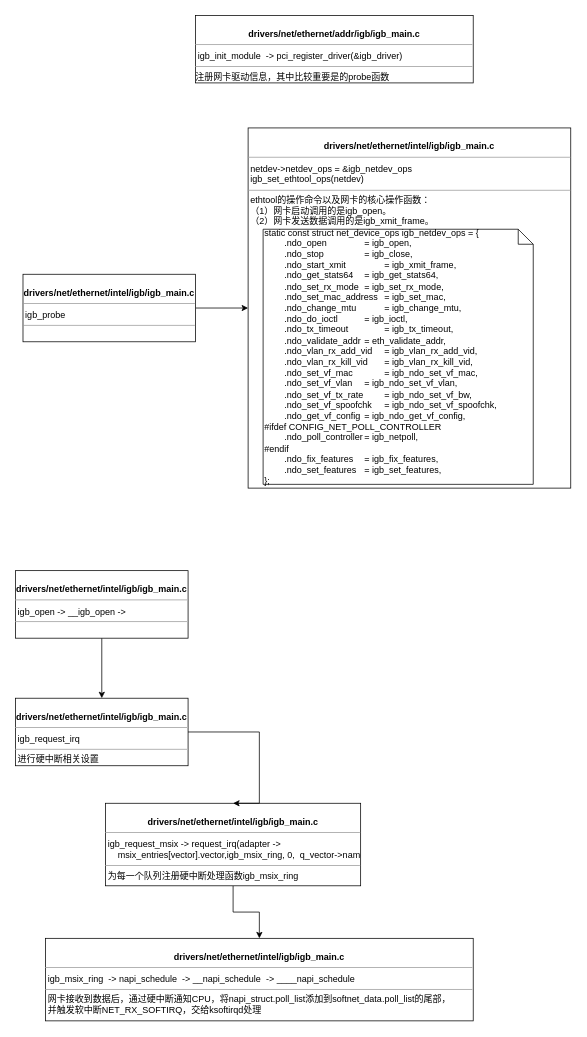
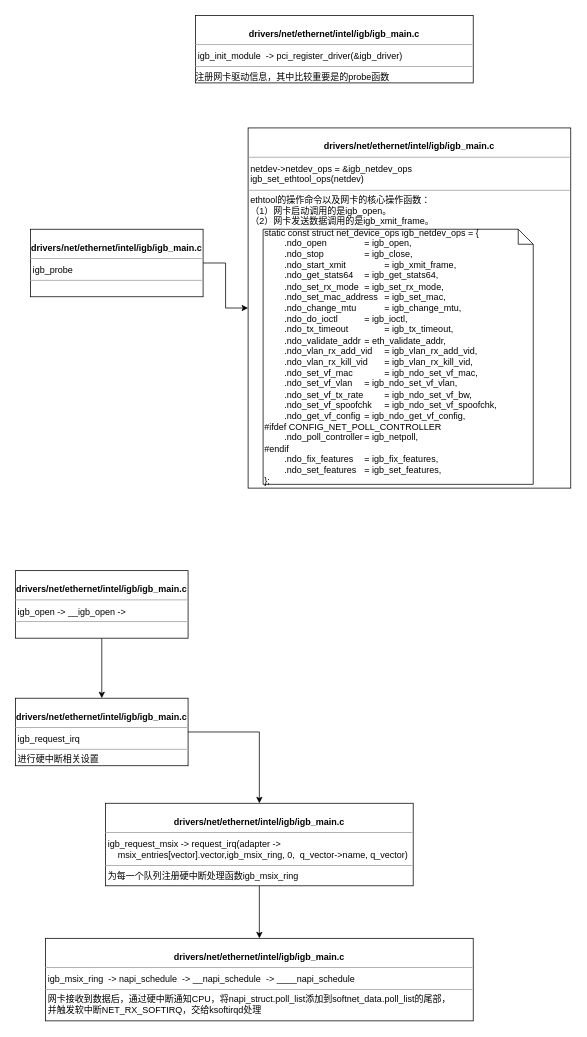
  <mxCell id="0" />
  <mxCell id="1" parent="0" />
- <mxCell id="2" value="&lt;p style=&quot;margin: 0px ; margin-top: 4px ; text-align: center&quot;&gt;&lt;br&gt;&lt;/p&gt;&lt;div style=&quot;text-align: center&quot;&gt;&lt;span&gt;&lt;b&gt;drivers/net/ethernet/addr/igb/igb_main.c&lt;/b&gt;&lt;/span&gt;&lt;/div&gt;&lt;hr size=&quot;1&quot;&gt;&lt;div style=&quot;height: 2px&quot;&gt;&lt;/div&gt;&amp;nbsp;igb_init_module&amp;nbsp; -&amp;gt;&amp;nbsp;pci_register_driver(&amp;amp;igb_driver)&amp;nbsp;&lt;hr size=&quot;1&quot;&gt;&lt;div style=&quot;height: 2px&quot;&gt;注册网卡驱动信息，其中比较重要是的probe函数&lt;/div&gt;" style="verticalAlign=top;align=left;overflow=fill;fontSize=12;fontFamily=Helvetica;html=1;" vertex="1" parent="1"><mxGeometry x="260" y="20" width="370" height="90" as="geometry" /></mxCell>
+ <mxCell id="2" value="&lt;p style=&quot;margin: 0px ; margin-top: 4px ; text-align: center&quot;&gt;&lt;br&gt;&lt;/p&gt;&lt;div style=&quot;text-align: center&quot;&gt;&lt;span&gt;&lt;b&gt;drivers/net/ethernet/intel/igb/igb_main.c&lt;/b&gt;&lt;/span&gt;&lt;/div&gt;&lt;hr size=&quot;1&quot;&gt;&lt;div style=&quot;height: 2px&quot;&gt;&lt;/div&gt;&amp;nbsp;igb_init_module&amp;nbsp; -&amp;gt;&amp;nbsp;pci_register_driver(&amp;amp;igb_driver)&amp;nbsp;&lt;hr size=&quot;1&quot;&gt;&lt;div style=&quot;height: 2px&quot;&gt;注册网卡驱动信息，其中比较重要是的probe函数&lt;/div&gt;" style="verticalAlign=top;align=left;overflow=fill;fontSize=12;fontFamily=Helvetica;html=1;" vertex="1" parent="1"><mxGeometry x="260" y="20" width="370" height="90" as="geometry" /></mxCell>
  <mxCell id="3" value="" style="edgeStyle=orthogonalEdgeStyle;rounded=0;orthogonalLoop=1;jettySize=auto;html=1;" edge="1" parent="1" source="4" target="5"><mxGeometry relative="1" as="geometry" /></mxCell>
- <mxCell id="4" value="&lt;p style=&quot;margin: 0px ; margin-top: 4px ; text-align: center&quot;&gt;&lt;br&gt;&lt;/p&gt;&lt;div style=&quot;text-align: center&quot;&gt;&lt;span&gt;&lt;b&gt;drivers/net/ethernet/intel/igb/igb_main.c&lt;/b&gt;&lt;/span&gt;&lt;/div&gt;&lt;hr size=&quot;1&quot;&gt;&lt;div style=&quot;height: 2px&quot;&gt;&lt;/div&gt;&amp;nbsp;igb_probe&amp;nbsp;&lt;hr size=&quot;1&quot;&gt;&lt;div style=&quot;height: 2px&quot;&gt;&lt;br&gt;&lt;/div&gt;" style="verticalAlign=top;align=left;overflow=fill;fontSize=12;fontFamily=Helvetica;html=1;" vertex="1" parent="1"><mxGeometry x="30" y="365" width="230" height="90" as="geometry" /></mxCell>
+ <mxCell id="4" value="&lt;p style=&quot;margin: 0px ; margin-top: 4px ; text-align: center&quot;&gt;&lt;br&gt;&lt;/p&gt;&lt;div style=&quot;text-align: center&quot;&gt;&lt;span&gt;&lt;b&gt;drivers/net/ethernet/intel/igb/igb_main.c&lt;/b&gt;&lt;/span&gt;&lt;/div&gt;&lt;hr size=&quot;1&quot;&gt;&lt;div style=&quot;height: 2px&quot;&gt;&lt;/div&gt;&amp;nbsp;igb_probe&amp;nbsp;&lt;hr size=&quot;1&quot;&gt;&lt;div style=&quot;height: 2px&quot;&gt;&lt;br&gt;&lt;/div&gt;" style="verticalAlign=top;align=left;overflow=fill;fontSize=12;fontFamily=Helvetica;html=1;" vertex="1" parent="1"><mxGeometry x="40" y="305" width="230" height="90" as="geometry" /></mxCell>
  <mxCell id="5" value="&lt;p style=&quot;margin: 0px ; margin-top: 4px ; text-align: center&quot;&gt;&lt;br&gt;&lt;/p&gt;&lt;div style=&quot;text-align: center&quot;&gt;&lt;span&gt;&lt;b&gt;drivers/net/ethernet/intel/igb/igb_main.c&lt;/b&gt;&lt;/span&gt;&lt;/div&gt;&lt;hr size=&quot;1&quot;&gt;&lt;div style=&quot;height: 2px&quot;&gt;&lt;/div&gt;&amp;nbsp;netdev-&amp;gt;netdev_ops = &amp;amp;igb_netdev_ops&lt;br&gt;&amp;nbsp;igb_set_ethtool_ops(netdev)&amp;nbsp;&lt;hr size=&quot;1&quot;&gt;&lt;div style=&quot;height: 2px&quot;&gt;&amp;nbsp;ethtool的操作命令以及网卡的核心操作函数：&lt;/div&gt;&lt;div style=&quot;height: 2px&quot;&gt;&lt;br&gt;&lt;/div&gt;&lt;div style=&quot;height: 2px&quot;&gt;&lt;br&gt;&lt;/div&gt;&lt;div style=&quot;height: 2px&quot;&gt;&lt;br&gt;&lt;/div&gt;&lt;div style=&quot;height: 2px&quot;&gt;&lt;br&gt;&lt;/div&gt;&lt;div style=&quot;height: 2px&quot;&gt;&lt;br&gt;&lt;/div&gt;&lt;div style=&quot;height: 2px&quot;&gt;&amp;nbsp;&amp;nbsp;&lt;/div&gt;&lt;div style=&quot;height: 2px&quot;&gt;&amp;nbsp;（1）网卡启动调用的是igb_open。&lt;/div&gt;&lt;div style=&quot;height: 2px&quot;&gt;&lt;br&gt;&lt;/div&gt;&lt;div style=&quot;height: 2px&quot;&gt;&lt;br&gt;&lt;/div&gt;&lt;div style=&quot;height: 2px&quot;&gt;&lt;br&gt;&lt;/div&gt;&lt;div style=&quot;height: 2px&quot;&gt;&lt;br&gt;&lt;/div&gt;&lt;div style=&quot;height: 2px&quot;&gt;&lt;br&gt;&lt;/div&gt;&lt;div style=&quot;height: 2px&quot;&gt;&lt;br&gt;&lt;/div&gt;&lt;div style=&quot;height: 2px&quot;&gt;&amp;nbsp;（2）网卡发送数据调用的是igb_xmit_frame。&lt;/div&gt;" style="verticalAlign=top;align=left;overflow=fill;fontSize=12;fontFamily=Helvetica;html=1;" vertex="1" parent="1"><mxGeometry x="330" y="170" width="430" height="480" as="geometry" /></mxCell>
  <mxCell id="6" value="&lt;div&gt;static const struct net_device_ops igb_netdev_ops = {&lt;/div&gt;&lt;div&gt;&lt;span style=&quot;white-space: pre&quot;&gt;&#09;&lt;/span&gt;.ndo_open&lt;span style=&quot;white-space: pre&quot;&gt;&#09;&#09;&lt;/span&gt;= igb_open,&lt;/div&gt;&lt;div&gt;&lt;span style=&quot;white-space: pre&quot;&gt;&#09;&lt;/span&gt;.ndo_stop&lt;span style=&quot;white-space: pre&quot;&gt;&#09;&#09;&lt;/span&gt;= igb_close,&lt;/div&gt;&lt;div&gt;&lt;span style=&quot;white-space: pre&quot;&gt;&#09;&lt;/span&gt;.ndo_start_xmit&lt;span style=&quot;white-space: pre&quot;&gt;&#09;&#09;&lt;/span&gt;= igb_xmit_frame,&lt;/div&gt;&lt;div&gt;&lt;span style=&quot;white-space: pre&quot;&gt;&#09;&lt;/span&gt;.ndo_get_stats64&lt;span style=&quot;white-space: pre&quot;&gt;&#09;&lt;/span&gt;= igb_get_stats64,&lt;/div&gt;&lt;div&gt;&lt;span style=&quot;white-space: pre&quot;&gt;&#09;&lt;/span&gt;.ndo_set_rx_mode&lt;span style=&quot;white-space: pre&quot;&gt;&#09;&lt;/span&gt;= igb_set_rx_mode,&lt;/div&gt;&lt;div&gt;&lt;span style=&quot;white-space: pre&quot;&gt;&#09;&lt;/span&gt;.ndo_set_mac_address&lt;span style=&quot;white-space: pre&quot;&gt;&#09;&lt;/span&gt;= igb_set_mac,&lt;/div&gt;&lt;div&gt;&lt;span style=&quot;white-space: pre&quot;&gt;&#09;&lt;/span&gt;.ndo_change_mtu&lt;span style=&quot;white-space: pre&quot;&gt;&#09;&#09;&lt;/span&gt;= igb_change_mtu,&lt;/div&gt;&lt;div&gt;&lt;span style=&quot;white-space: pre&quot;&gt;&#09;&lt;/span&gt;.ndo_do_ioctl&lt;span style=&quot;white-space: pre&quot;&gt;&#09;&#09;&lt;/span&gt;= igb_ioctl,&lt;/div&gt;&lt;div&gt;&lt;span style=&quot;white-space: pre&quot;&gt;&#09;&lt;/span&gt;.ndo_tx_timeout&lt;span style=&quot;white-space: pre&quot;&gt;&#09;&#09;&lt;/span&gt;= igb_tx_timeout,&lt;/div&gt;&lt;div&gt;&lt;span style=&quot;white-space: pre&quot;&gt;&#09;&lt;/span&gt;.ndo_validate_addr&lt;span style=&quot;white-space: pre&quot;&gt;&#09;&lt;/span&gt;= eth_validate_addr,&lt;/div&gt;&lt;div&gt;&lt;span style=&quot;white-space: pre&quot;&gt;&#09;&lt;/span&gt;.ndo_vlan_rx_add_vid&lt;span style=&quot;white-space: pre&quot;&gt;&#09;&lt;/span&gt;= igb_vlan_rx_add_vid,&lt;/div&gt;&lt;div&gt;&lt;span style=&quot;white-space: pre&quot;&gt;&#09;&lt;/span&gt;.ndo_vlan_rx_kill_vid&lt;span style=&quot;white-space: pre&quot;&gt;&#09;&lt;/span&gt;= igb_vlan_rx_kill_vid,&lt;/div&gt;&lt;div&gt;&lt;span style=&quot;white-space: pre&quot;&gt;&#09;&lt;/span&gt;.ndo_set_vf_mac&lt;span style=&quot;white-space: pre&quot;&gt;&#09;&#09;&lt;/span&gt;= igb_ndo_set_vf_mac,&lt;/div&gt;&lt;div&gt;&lt;span style=&quot;white-space: pre&quot;&gt;&#09;&lt;/span&gt;.ndo_set_vf_vlan&lt;span style=&quot;white-space: pre&quot;&gt;&#09;&lt;/span&gt;= igb_ndo_set_vf_vlan,&lt;/div&gt;&lt;div&gt;&lt;span style=&quot;white-space: pre&quot;&gt;&#09;&lt;/span&gt;.ndo_set_vf_tx_rate&lt;span style=&quot;white-space: pre&quot;&gt;&#09;&lt;/span&gt;= igb_ndo_set_vf_bw,&lt;/div&gt;&lt;div&gt;&lt;span style=&quot;white-space: pre&quot;&gt;&#09;&lt;/span&gt;.ndo_set_vf_spoofchk&lt;span style=&quot;white-space: pre&quot;&gt;&#09;&lt;/span&gt;= igb_ndo_set_vf_spoofchk,&lt;/div&gt;&lt;div&gt;&lt;span style=&quot;white-space: pre&quot;&gt;&#09;&lt;/span&gt;.ndo_get_vf_config&lt;span style=&quot;white-space: pre&quot;&gt;&#09;&lt;/span&gt;= igb_ndo_get_vf_config,&lt;/div&gt;&lt;div&gt;#ifdef CONFIG_NET_POLL_CONTROLLER&lt;/div&gt;&lt;div&gt;&lt;span style=&quot;white-space: pre&quot;&gt;&#09;&lt;/span&gt;.ndo_poll_controller&lt;span style=&quot;white-space: pre&quot;&gt;&#09;&lt;/span&gt;= igb_netpoll,&lt;/div&gt;&lt;div&gt;#endif&lt;/div&gt;&lt;div&gt;&lt;span style=&quot;white-space: pre&quot;&gt;&#09;&lt;/span&gt;.ndo_fix_features&lt;span style=&quot;white-space: pre&quot;&gt;&#09;&lt;/span&gt;= igb_fix_features,&lt;/div&gt;&lt;div&gt;&lt;span style=&quot;white-space: pre&quot;&gt;&#09;&lt;/span&gt;.ndo_set_features&lt;span style=&quot;white-space: pre&quot;&gt;&#09;&lt;/span&gt;= igb_set_features,&lt;/div&gt;&lt;div&gt;};&lt;/div&gt;" style="shape=note;size=20;whiteSpace=wrap;html=1;align=left;" vertex="1" parent="1"><mxGeometry x="350" y="305" width="360" height="340" as="geometry" /></mxCell>
  <mxCell id="7" value="" style="edgeStyle=orthogonalEdgeStyle;rounded=0;orthogonalLoop=1;jettySize=auto;html=1;" edge="1" parent="1" source="8" target="9"><mxGeometry relative="1" as="geometry" /></mxCell>
  <mxCell id="8" value="&lt;p style=&quot;margin: 0px ; margin-top: 4px ; text-align: center&quot;&gt;&lt;br&gt;&lt;/p&gt;&lt;div style=&quot;text-align: center&quot;&gt;&lt;span&gt;&lt;b&gt;drivers/net/ethernet/intel/igb/igb_main.c&lt;/b&gt;&lt;/span&gt;&lt;/div&gt;&lt;hr size=&quot;1&quot;&gt;&lt;div style=&quot;height: 2px&quot;&gt;&lt;/div&gt;&amp;nbsp;igb_open -&amp;gt;&amp;nbsp;__igb_open -&amp;gt;&lt;hr size=&quot;1&quot;&gt;&lt;div style=&quot;height: 2px&quot;&gt;&lt;br&gt;&lt;/div&gt;" style="verticalAlign=top;align=left;overflow=fill;fontSize=12;fontFamily=Helvetica;html=1;" vertex="1" parent="1"><mxGeometry x="20" y="760" width="230" height="90" as="geometry" /></mxCell>
  <mxCell id="9" value="&lt;p style=&quot;margin: 0px ; margin-top: 4px ; text-align: center&quot;&gt;&lt;br&gt;&lt;/p&gt;&lt;div style=&quot;text-align: center&quot;&gt;&lt;span&gt;&lt;b&gt;drivers/net/ethernet/intel/igb/igb_main.c&lt;/b&gt;&lt;/span&gt;&lt;/div&gt;&lt;hr size=&quot;1&quot;&gt;&lt;div style=&quot;height: 2px&quot;&gt;&lt;/div&gt;&amp;nbsp;igb_request_irq&lt;hr size=&quot;1&quot;&gt;&lt;div style=&quot;height: 2px&quot;&gt;&amp;nbsp;进行硬中断相关设置&lt;/div&gt;" style="verticalAlign=top;align=left;overflow=fill;fontSize=12;fontFamily=Helvetica;html=1;" vertex="1" parent="1"><mxGeometry x="20" y="930" width="230" height="90" as="geometry" /></mxCell>
  <mxCell id="10" value="" style="edgeStyle=orthogonalEdgeStyle;rounded=0;orthogonalLoop=1;jettySize=auto;html=1;" edge="1" parent="1" source="11" target="12"><mxGeometry relative="1" as="geometry" /></mxCell>
- <mxCell id="11" value="&lt;p style=&quot;margin: 0px ; margin-top: 4px ; text-align: center&quot;&gt;&lt;br&gt;&lt;/p&gt;&lt;div style=&quot;text-align: center&quot;&gt;&lt;span&gt;&lt;b&gt;drivers/net/ethernet/intel/igb/igb_main.c&lt;/b&gt;&lt;/span&gt;&lt;/div&gt;&lt;hr size=&quot;1&quot;&gt;&lt;div style=&quot;height: 2px&quot;&gt;&lt;/div&gt;&amp;nbsp;igb_request_msix&amp;nbsp;-&amp;gt; request_irq(adapter -&amp;gt; &lt;br&gt;&amp;nbsp; &amp;nbsp; &amp;nbsp;msix_entries[vector].vector,igb_msix_ring, 0,&amp;nbsp; q_vector-&amp;gt;name, q_vector)&amp;nbsp;&lt;hr size=&quot;1&quot;&gt;&lt;div style=&quot;height: 2px&quot;&gt;&amp;nbsp;为每一个队列注册硬中断处理函数igb_msix_ring&lt;/div&gt;" style="verticalAlign=top;align=left;overflow=fill;fontSize=12;fontFamily=Helvetica;html=1;" vertex="1" parent="1"><mxGeometry x="140" y="1070" width="340" height="110" as="geometry" /></mxCell>
+ <mxCell id="11" value="&lt;p style=&quot;margin: 0px ; margin-top: 4px ; text-align: center&quot;&gt;&lt;br&gt;&lt;/p&gt;&lt;div style=&quot;text-align: center&quot;&gt;&lt;span&gt;&lt;b&gt;drivers/net/ethernet/intel/igb/igb_main.c&lt;/b&gt;&lt;/span&gt;&lt;/div&gt;&lt;hr size=&quot;1&quot;&gt;&lt;div style=&quot;height: 2px&quot;&gt;&lt;/div&gt;&amp;nbsp;igb_request_msix&amp;nbsp;-&amp;gt; request_irq(adapter -&amp;gt; &lt;br&gt;&amp;nbsp; &amp;nbsp; &amp;nbsp;msix_entries[vector].vector,igb_msix_ring, 0,&amp;nbsp; q_vector-&amp;gt;name, q_vector)&amp;nbsp;&lt;hr size=&quot;1&quot;&gt;&lt;div style=&quot;height: 2px&quot;&gt;&amp;nbsp;为每一个队列注册硬中断处理函数igb_msix_ring&lt;/div&gt;" style="verticalAlign=top;align=left;overflow=fill;fontSize=12;fontFamily=Helvetica;html=1;" vertex="1" parent="1"><mxGeometry x="140" y="1070" width="410" height="110" as="geometry" /></mxCell>
  <mxCell id="12" value="&lt;p style=&quot;margin: 0px ; margin-top: 4px ; text-align: center&quot;&gt;&lt;br&gt;&lt;/p&gt;&lt;div style=&quot;text-align: center&quot;&gt;&lt;span&gt;&lt;b&gt;drivers/net/ethernet/intel/igb/igb_main.c&lt;/b&gt;&lt;/span&gt;&lt;/div&gt;&lt;hr size=&quot;1&quot;&gt;&lt;div style=&quot;height: 2px&quot;&gt;&lt;/div&gt;&amp;nbsp;igb_msix_ring&amp;nbsp; -&amp;gt; napi_schedule&amp;nbsp; -&amp;gt; __napi_schedule&amp;nbsp; -&amp;gt; ____napi_schedule&lt;hr size=&quot;1&quot;&gt;&lt;div style=&quot;height: 2px&quot;&gt;&amp;nbsp;网卡接收到数据后，通过硬中断通知CPU，将napi_struct.poll_list添加到softnet_data.poll_list的尾部，&lt;/div&gt;&lt;div style=&quot;height: 2px&quot;&gt;&lt;br&gt;&lt;/div&gt;&lt;div style=&quot;height: 2px&quot;&gt;&lt;br&gt;&lt;/div&gt;&lt;div style=&quot;height: 2px&quot;&gt;&lt;br&gt;&lt;/div&gt;&lt;div style=&quot;height: 2px&quot;&gt;&lt;br&gt;&lt;/div&gt;&lt;div style=&quot;height: 2px&quot;&gt;&lt;br&gt;&lt;/div&gt;&lt;div style=&quot;height: 2px&quot;&gt;&lt;br&gt;&lt;/div&gt;&lt;div style=&quot;height: 2px&quot;&gt;&amp;nbsp;并触发软中断NET_RX_SOFTIRQ，交给ksoftirqd处理&lt;/div&gt;" style="verticalAlign=top;align=left;overflow=fill;fontSize=12;fontFamily=Helvetica;html=1;" vertex="1" parent="1"><mxGeometry x="60" y="1250" width="570" height="110" as="geometry" /></mxCell>
  <mxCell id="13" value="" style="edgeStyle=orthogonalEdgeStyle;rounded=0;orthogonalLoop=1;jettySize=auto;html=1;entryX=0.5;entryY=0;entryDx=0;entryDy=0;" edge="1" parent="1" target="11"><mxGeometry relative="1" as="geometry"><mxPoint x="250" y="975" as="sourcePoint" /><mxPoint x="665" y="1100" as="targetPoint" /><Array as="points"><mxPoint x="345" y="975" /></Array></mxGeometry></mxCell>
